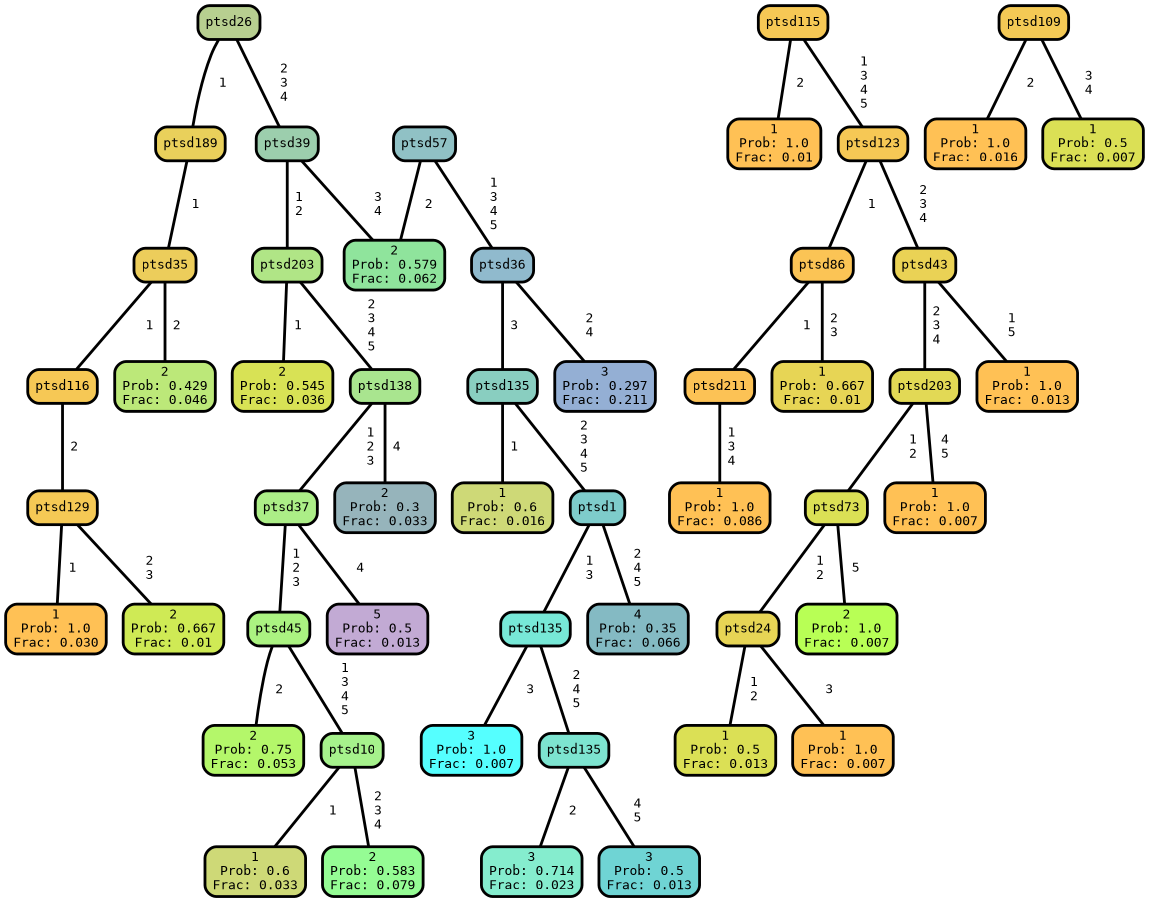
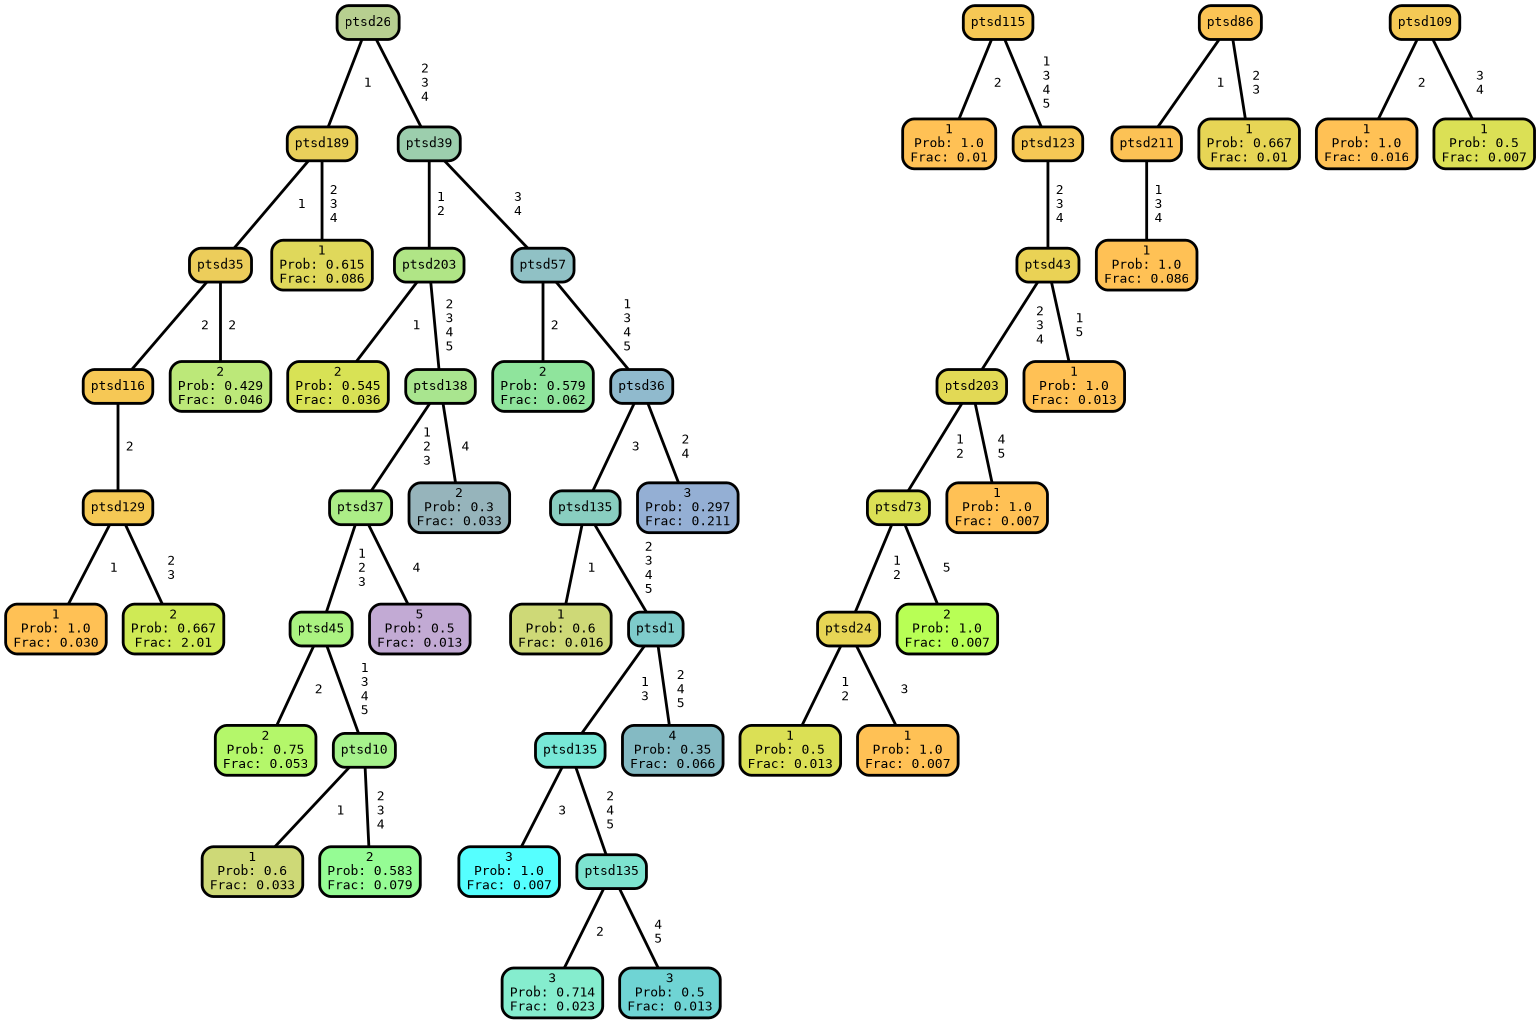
  graph {
    fontname="DejaVu Sans Mono"
    ranksep="0 equally"
    splines=straight
    node [color=black fillcolor="#ffc155" fontcolor=black fontname="DejaVu Sans Mono" penwidth=3 shape=box style="filled, rounded"]
    edge [color=black fontname="DejaVu Sans Mono" penwidth=3]
    n1 [label="1\nProb: 1.0\nFrac: 0.030"]
    n2 [fillcolor="#f5c955" label=ptsd129]
-   n3 [fillcolor="#cfea55" label="2\nProb: 0.667\nFrac: 0.01"]
+   n3 [fillcolor="#cfea55" label="2\nProb: 0.667\nFrac: 2.01"]
    n4 [fillcolor="#f6c855" label=ptsd116]
    n5 [fillcolor="#f6c855" label=ptsd115]
    n6 [label="1\nProb: 1.0\nFrac: 0.01"]
    n7 [fillcolor="#f6c855" label=ptsd123]
    n8 [fillcolor="#fbc455" label=ptsd86]
    n9 [fillcolor="#ead255" label=ptsd43]
    n10 [label="1\nProb: 1.0\nFrac: 0.086"]
    n11 [fillcolor="#fcc255" label=ptsd211]
    n12 [fillcolor="#f4c955" label=ptsd109]
    n13 [label="1\nProb: 1.0\nFrac: 0.016"]
    n14 [fillcolor="#dbe055" label="1\nProb: 0.5\nFrac: 0.007"]
    n15 [fillcolor="#e7d555" label="1\nProb: 0.667\nFrac: 0.01"]
    n16 [fillcolor="#e2d955" label=ptsd203]
    n17 [label="1\nProb: 1.0\nFrac: 0.013"]
    n18 [fillcolor="#dbe055" label="1\nProb: 0.5\nFrac: 0.013"]
    n19 [fillcolor="#e7d555" label=ptsd24]
    n20 [label="1\nProb: 1.0\nFrac: 0.007"]
    n21 [fillcolor="#dbe055" label=ptsd73]
    n22 [fillcolor="#b8ff55" label="2\nProb: 1.0\nFrac: 0.007"]
    n23 [label="1\nProb: 1.0\nFrac: 0.007"]
    n24 [fillcolor="#eccd5b" label=ptsd35]
    n25 [fillcolor="#bce879" label="2\nProb: 0.429\nFrac: 0.046"]
    n26 [fillcolor="#e9d05b" label=ptsd189]
+   n27 [fillcolor="#dfd85b" label="1\nProb: 0.615\nFrac: 0.086"]
    n28 [fillcolor="#b7cf90" label=ptsd26]
    n29 [fillcolor="#9ccead" label=ptsd39]
    n30 [fillcolor="#b0e586" label=ptsd203]
    n31 [fillcolor="#90c1c5" label=ptsd57]
    n32 [fillcolor="#d8e255" label="2\nProb: 0.545\nFrac: 0.036"]
    n33 [fillcolor="#a9e58f" label=ptsd138]
    n34 [fillcolor="#acee87" label=ptsd37]
    n35 [fillcolor="#96b4bb" label="2\nProb: 0.3\nFrac: 0.033"]
    n36 [fillcolor="#b4f76a" label="2\nProb: 0.75\nFrac: 0.053"]
    n37 [fillcolor="#abf381" label=ptsd45]
    n38 [fillcolor="#a6f28c" label=ptsd10]
    n39 [fillcolor="#ced977" label="1\nProb: 0.6\nFrac: 0.033"]
    n40 [fillcolor="#95fc94" label="2\nProb: 0.583\nFrac: 0.079"]
    n41 [fillcolor="#c2aad4" label="5\nProb: 0.5\nFrac: 0.013"]
    n42 [fillcolor="#8fe49c" label="2\nProb: 0.579\nFrac: 0.062"]
    n43 [fillcolor="#90bacd" label=ptsd36]
    n44 [fillcolor="#89cec0" label=ptsd135]
    n45 [fillcolor="#94afd4" label="3\nProb: 0.297\nFrac: 0.211"]
    n46 [fillcolor="#ced977" label="1\nProb: 0.6\nFrac: 0.016"]
    n47 [fillcolor="#7ecccb" label=ptsd1]
    n48 [fillcolor="#77e8d7" label=ptsd135]
    n49 [fillcolor="#84bac3" label="4\nProb: 0.35\nFrac: 0.066"]
    n50 [fillcolor="#55ffff" label="3\nProb: 1.0\nFrac: 0.007"]
    n51 [fillcolor="#7de4d0" label=ptsd135]
    n52 [fillcolor="#85edce" label="3\nProb: 0.714\nFrac: 0.023"]
    n53 [fillcolor="#6fd4d4" label="3\nProb: 0.5\nFrac: 0.013"]
    subgraph sub_1 {
      rank=same
    }
    n2 -- n1 [label=" 1"]
    n2 -- n3 [label=" 2\n 3"]
    n4 -- n2 [label=" 2"]
    n5 -- n6 [label=" 2"]
    n5 -- n7 [label=" 1\n 3\n 4\n 5"]
-   n7 -- n8 [label=" 1"]
    n7 -- n9 [label=" 2\n 3\n 4"]
    n8 -- n11 [label=" 1"]
    n8 -- n15 [label=" 2\n 3"]
    n9 -- n16 [label=" 2\n 3\n 4"]
    n9 -- n17 [label=" 1\n 5"]
    n11 -- n10 [label=" 1\n 3\n 4"]
    n12 -- n13 [label=" 2"]
    n12 -- n14 [label=" 3\n 4"]
    n16 -- n21 [label=" 1\n 2"]
    n16 -- n23 [label=" 4\n 5"]
    n19 -- n18 [label=" 1\n 2"]
    n19 -- n20 [label=" 3"]
    n21 -- n19 [label=" 1\n 2"]
    n21 -- n22 [label=" 5"]
-   n24 -- n4 [label=" 1"]
+   n24 -- n4 [label=" 2"]
    n24 -- n25 [label=" 2"]
    n26 -- n24 [label=" 1"]
+   n26 -- n27 [label=" 2\n 3\n 4"]
    n28 -- n26 [label=" 1"]
    n28 -- n29 [label=" 2\n 3\n 4"]
    n29 -- n30 [label=" 1\n 2"]
-   n29 -- n42 [label=" 3\n 4"]
+   n29 -- n31 [label=" 3\n 4"]
    n30 -- n32 [label=" 1"]
    n30 -- n33 [label=" 2\n 3\n 4\n 5"]
    n31 -- n42 [label=" 2"]
    n31 -- n43 [label=" 1\n 3\n 4\n 5"]
    n33 -- n34 [label=" 1\n 2\n 3"]
    n33 -- n35 [label=" 4"]
    n34 -- n37 [label=" 1\n 2\n 3"]
    n34 -- n41 [label=" 4"]
    n37 -- n36 [label=" 2"]
    n37 -- n38 [label=" 1\n 3\n 4\n 5"]
    n38 -- n39 [label=" 1"]
    n38 -- n40 [label=" 2\n 3\n 4"]
    n43 -- n44 [label=" 3"]
    n43 -- n45 [label=" 2\n 4"]
    n44 -- n46 [label=" 1"]
    n44 -- n47 [label=" 2\n 3\n 4\n 5"]
    n47 -- n48 [label=" 1\n 3"]
    n47 -- n49 [label=" 2\n 4\n 5"]
    n48 -- n50 [label=" 3"]
    n48 -- n51 [label=" 2\n 4\n 5"]
    n51 -- n52 [label=" 2"]
    n51 -- n53 [label=" 4\n 5"]
  }
